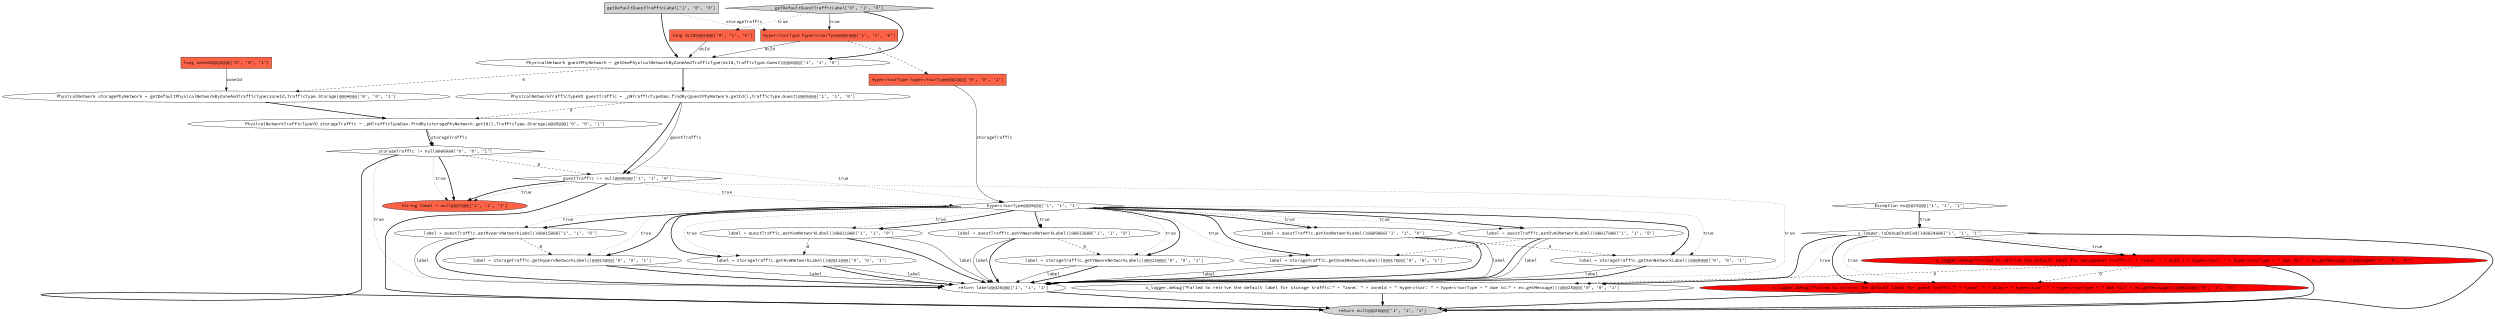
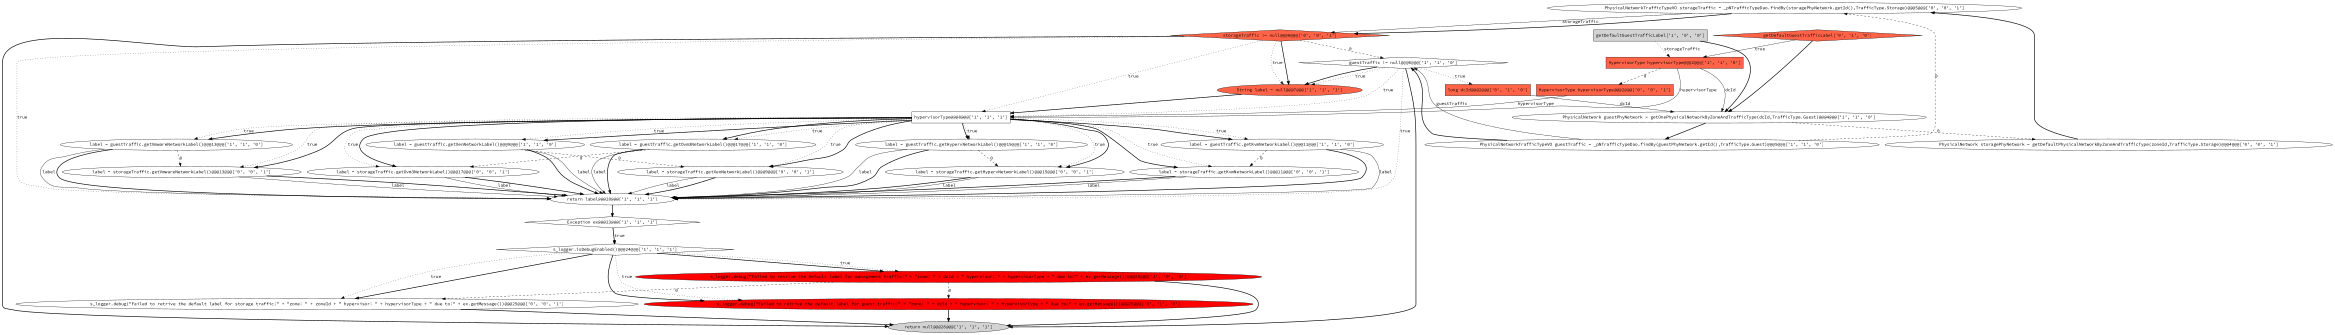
  digraph {
    fontname="Source Code Pro"
    node [fillcolor=white fontname="Source Code Pro" shape=ellipse style=filled]
    edge [fontname="Source Code Pro" style=bold]
    n1 [label="PhysicalNetworkTrafficTypeVO storageTraffic = _pNTrafficTypeDao.findBy(storagePhyNetwork.getId(),TrafficType.Storage)@@@5@@@['0', '0', '1']"]
-   n2 [label="storageTraffic != null@@@6@@@['0', '0', '1']" shape=diamond]
+   n2 [fillcolor=tomato label="storageTraffic != null@@@6@@@['0', '0', '1']" shape=diamond]
    n3 [fillcolor=lightgray label="return null@@@28@@@['1', '1', '1']"]
    n4 [label="return label@@@20@@@['1', '1', '1']"]
    n5 [fillcolor=tomato label="String label = null@@@7@@@['1', '1', '1']"]
-   n6 [label="hypervisorType@@@8@@@['1', '1', '1']" shape=diamond]
+   n6 [label="hypervisorType@@@8@@@['1', '1', '1']" shape=box]
    n7 [label="guestTraffic != null@@@6@@@['1', '1', '0']" shape=diamond]
    n8 [label="label = storageTraffic.getXenNetworkLabel()@@@9@@@['0', '0', '1']"]
    n9 [label="PhysicalNetwork storagePhyNetwork = getDefaultPhysicalNetworkByZoneAndTrafficType(zoneId,TrafficType.Storage)@@@4@@@['0', '0', '1']"]
    n10 [label="label = guestTraffic.getHypervNetworkLabel()@@@15@@@['1', '1', '0']"]
    n11 [label="label = storageTraffic.getHypervNetworkLabel()@@@15@@@['0', '0', '1']"]
    n12 [label="label = storageTraffic.getKvmNetworkLabel()@@@11@@@['0', '0', '1']"]
    n13 [label="label = guestTraffic.getKvmNetworkLabel()@@@11@@@['1', '1', '0']"]
    n14 [label="label = guestTraffic.getVmwareNetworkLabel()@@@13@@@['1', '1', '0']"]
    n15 [label="label = storageTraffic.getVmwareNetworkLabel()@@@13@@@['0', '0', '1']"]
    n16 [label="label = storageTraffic.getOvm3NetworkLabel()@@@17@@@['0', '0', '1']"]
    n17 [label="label = guestTraffic.getXenNetworkLabel()@@@9@@@['1', '1', '0']"]
    n18 [label="label = guestTraffic.getOvm3NetworkLabel()@@@17@@@['1', '1', '0']"]
    n19 [fillcolor=lightgray label="getDefaultGuestTrafficLabel['1', '0', '0']" shape=box]
    n20 [fillcolor=tomato label="HypervisorType hypervisorType@@@2@@@['1', '1', '0']" shape=box]
    n21 [label="PhysicalNetwork guestPhyNetwork = getOnePhysicalNetworkByZoneAndTrafficType(dcId,TrafficType.Guest)@@@4@@@['1', '1', '0']"]
    n22 [fillcolor=tomato label="HypervisorType hypervisorType@@@2@@@['0', '0', '1']" shape=box]
    n23 [label="PhysicalNetworkTrafficTypeVO guestTraffic = _pNTrafficTypeDao.findBy(guestPhyNetwork.getId(),TrafficType.Guest)@@@5@@@['1', '1', '0']"]
-   n24 [fillcolor=lightgray label="getDefaultGuestTrafficLabel['0', '1', '0']" shape=diamond]
+   n24 [fillcolor=tomato label="getDefaultGuestTrafficLabel['0', '1', '0']" shape=diamond]
    n25 [fillcolor=tomato label="long dcId@@@2@@@['0', '1', '0']" shape=box]
    n26 [fillcolor=red label="s_logger.debug(\"Failed to retrive the default label for management traffic:\" + \"zone: \" + dcId + \" hypervisor: \" + hypervisorType + \" due to:\" + ex.getMessage())@@@25@@@['1', '0', '0']"]
    n27 [label="s_logger.debug(\"Failed to retrive the default label for storage traffic:\" + \"zone: \" + zoneId + \" hypervisor: \" + hypervisorType + \" due to:\" + ex.getMessage())@@@25@@@['0', '0', '1']"]
    n28 [fillcolor=red label="s_logger.debug(\"Failed to retrive the default label for guest traffic:\" + \"zone: \" + dcId + \" hypervisor: \" + hypervisorType + \" due to:\" + ex.getMessage())@@@25@@@['0', '1', '0']"]
    n29 [label="s_logger.isDebugEnabled()@@@24@@@['1', '1', '1']" shape=diamond]
-   n30 [fillcolor=tomato label="long zoneId@@@2@@@['0', '0', '1']" shape=box]
    n31 [label="Exception ex@@@23@@@['1', '1', '1']" shape=diamond]
    n1 -> n2 [label=storageTraffic style=solid]
    n1 -> n2
    n2 -> n3
    n2 -> n4 [label=true style=dotted]
    n2 -> n5
    n2 -> n5 [label=true style=dotted]
    n2 -> n6 [label=true style=dotted]
    n2 -> n7 [label=0 style=dashed]
-   n4 -> n3
+   n4 -> n31
+   n5 -> n6
    n6 -> n8 [label=true style=dotted]
    n6 -> n8
    n6 -> n10 [label=true style=dotted]
    n6 -> n10
    n6 -> n11 [label=true style=dotted]
    n6 -> n11
    n6 -> n12
    n6 -> n12 [label=true style=dotted]
    n6 -> n13 [label=true style=dotted]
    n6 -> n13
    n6 -> n14
    n6 -> n14 [label=true style=dotted]
    n6 -> n15 [label=true style=dotted]
    n6 -> n15
    n6 -> n16
    n6 -> n16 [label=true style=dotted]
    n6 -> n17
    n6 -> n17 [label=true style=dotted]
    n6 -> n18 [label=true style=dotted]
    n6 -> n18
    n7 -> n3
    n7 -> n4 [label=true style=dotted]
    n7 -> n5
    n7 -> n5 [label=true style=dotted]
    n7 -> n6 [label=true style=dotted]
    n8 -> n4 [label=label style=solid]
    n8 -> n4
    n9 -> n1
    n10 -> n4 [label=label style=solid]
    n10 -> n4
    n10 -> n11 [label=0 style=dashed]
    n11 -> n4
    n11 -> n4 [label=label style=solid]
    n12 -> n4
    n12 -> n4 [label=label style=solid]
    n13 -> n4 [label=label style=solid]
    n13 -> n4
    n13 -> n12 [label=0 style=dashed]
    n14 -> n4
    n14 -> n4 [label=label style=solid]
    n14 -> n15 [label=0 style=dashed]
    n15 -> n4 [label=label style=solid]
    n15 -> n4
    n16 -> n4 [label=label style=solid]
    n16 -> n4
    n17 -> n4 [label=label style=solid]
    n17 -> n4
    n17 -> n8 [label=0 style=dashed]
    n18 -> n4
    n18 -> n4 [label=label style=solid]
    n18 -> n16 [label=0 style=dashed]
    n19 -> n20 [label=storageTraffic style=dotted]
    n19 -> n21
+   n20 -> n6 [label=hypervisorType style=solid]
    n20 -> n21 [label=dcId style=solid]
    n20 -> n22 [label=0 style=dashed]
    n21 -> n9 [label=0 style=dashed]
    n21 -> n23
-   n22 -> n6 [label=storageTraffic style=solid]
+   n22 -> n6 [label=hypervisorType style=solid]
    n23 -> n1 [label=0 style=dashed]
    n23 -> n7
    n23 -> n7 [label=guestTraffic style=solid]
    n24 -> n20 [label=true style=solid]
    n24 -> n21
-   n24 -> n25 [label=true style=dotted]
+   n7 -> n25 [label=true style=dotted]
    n25 -> n21 [label=dcId style=solid]
    n26 -> n3
    n26 -> n27 [label=0 style=dashed]
    n26 -> n28 [label=0 style=dashed]
    n27 -> n3
    n28 -> n3
-   n29 -> n3
    n29 -> n26
    n29 -> n26 [label=true style=dotted]
    n29 -> n27
    n29 -> n27 [label=true style=dotted]
    n29 -> n28
    n29 -> n28 [label=true style=dotted]
-   n30 -> n9 [label=zoneId style=solid]
    n31 -> n29
    n31 -> n29 [label=true style=dotted]
  }
